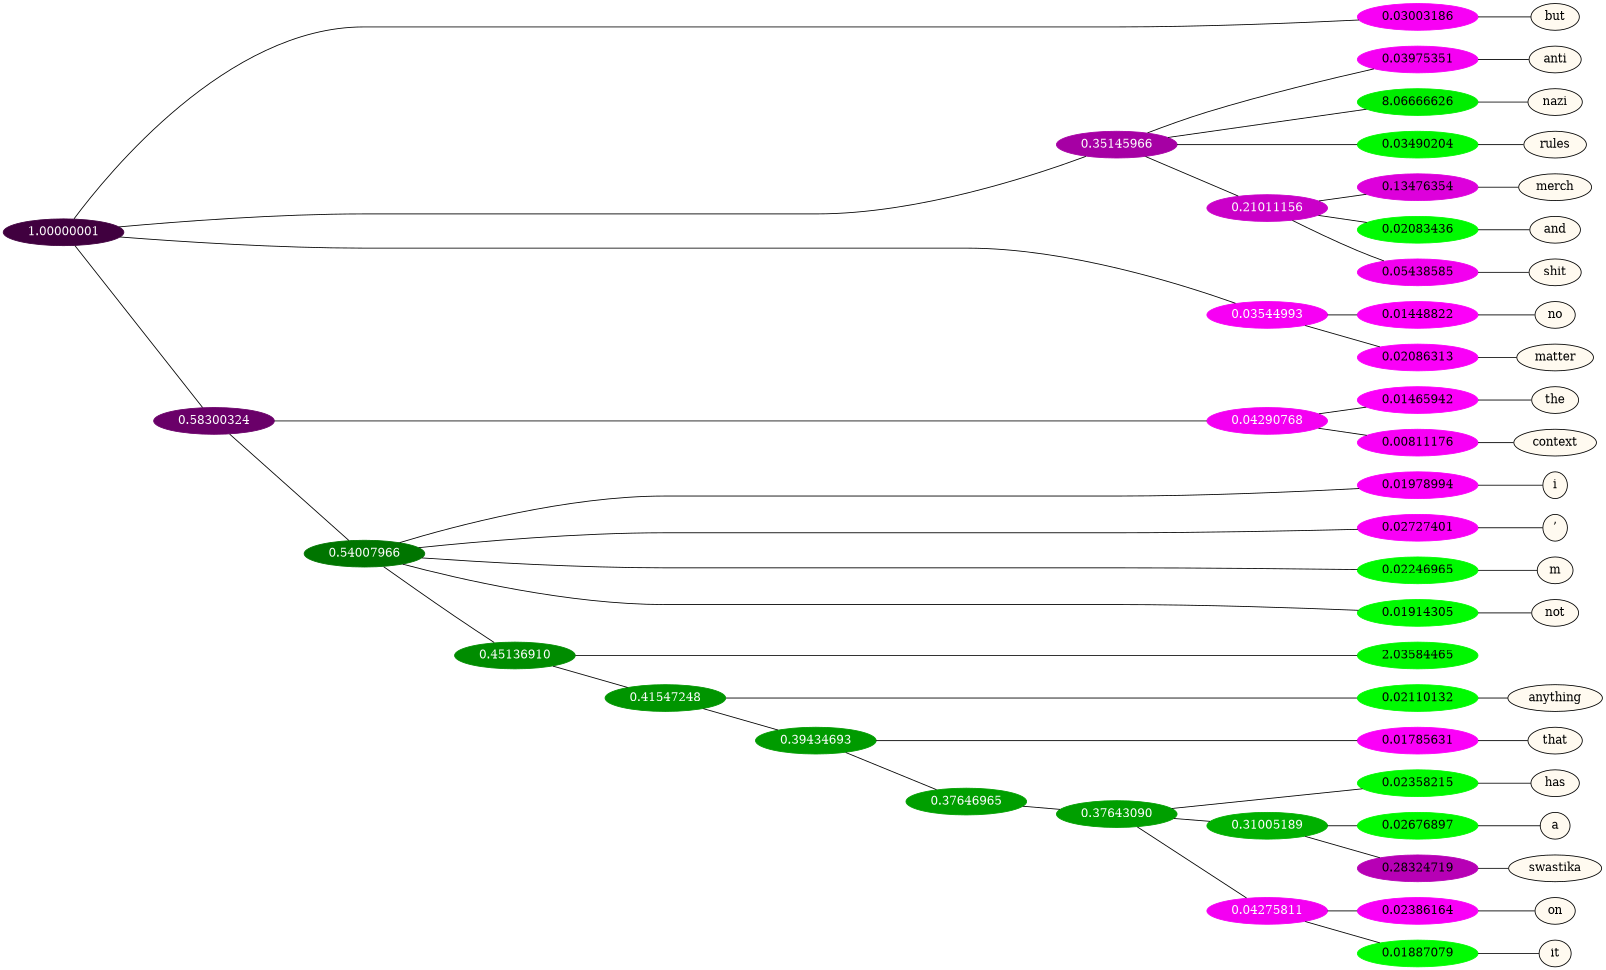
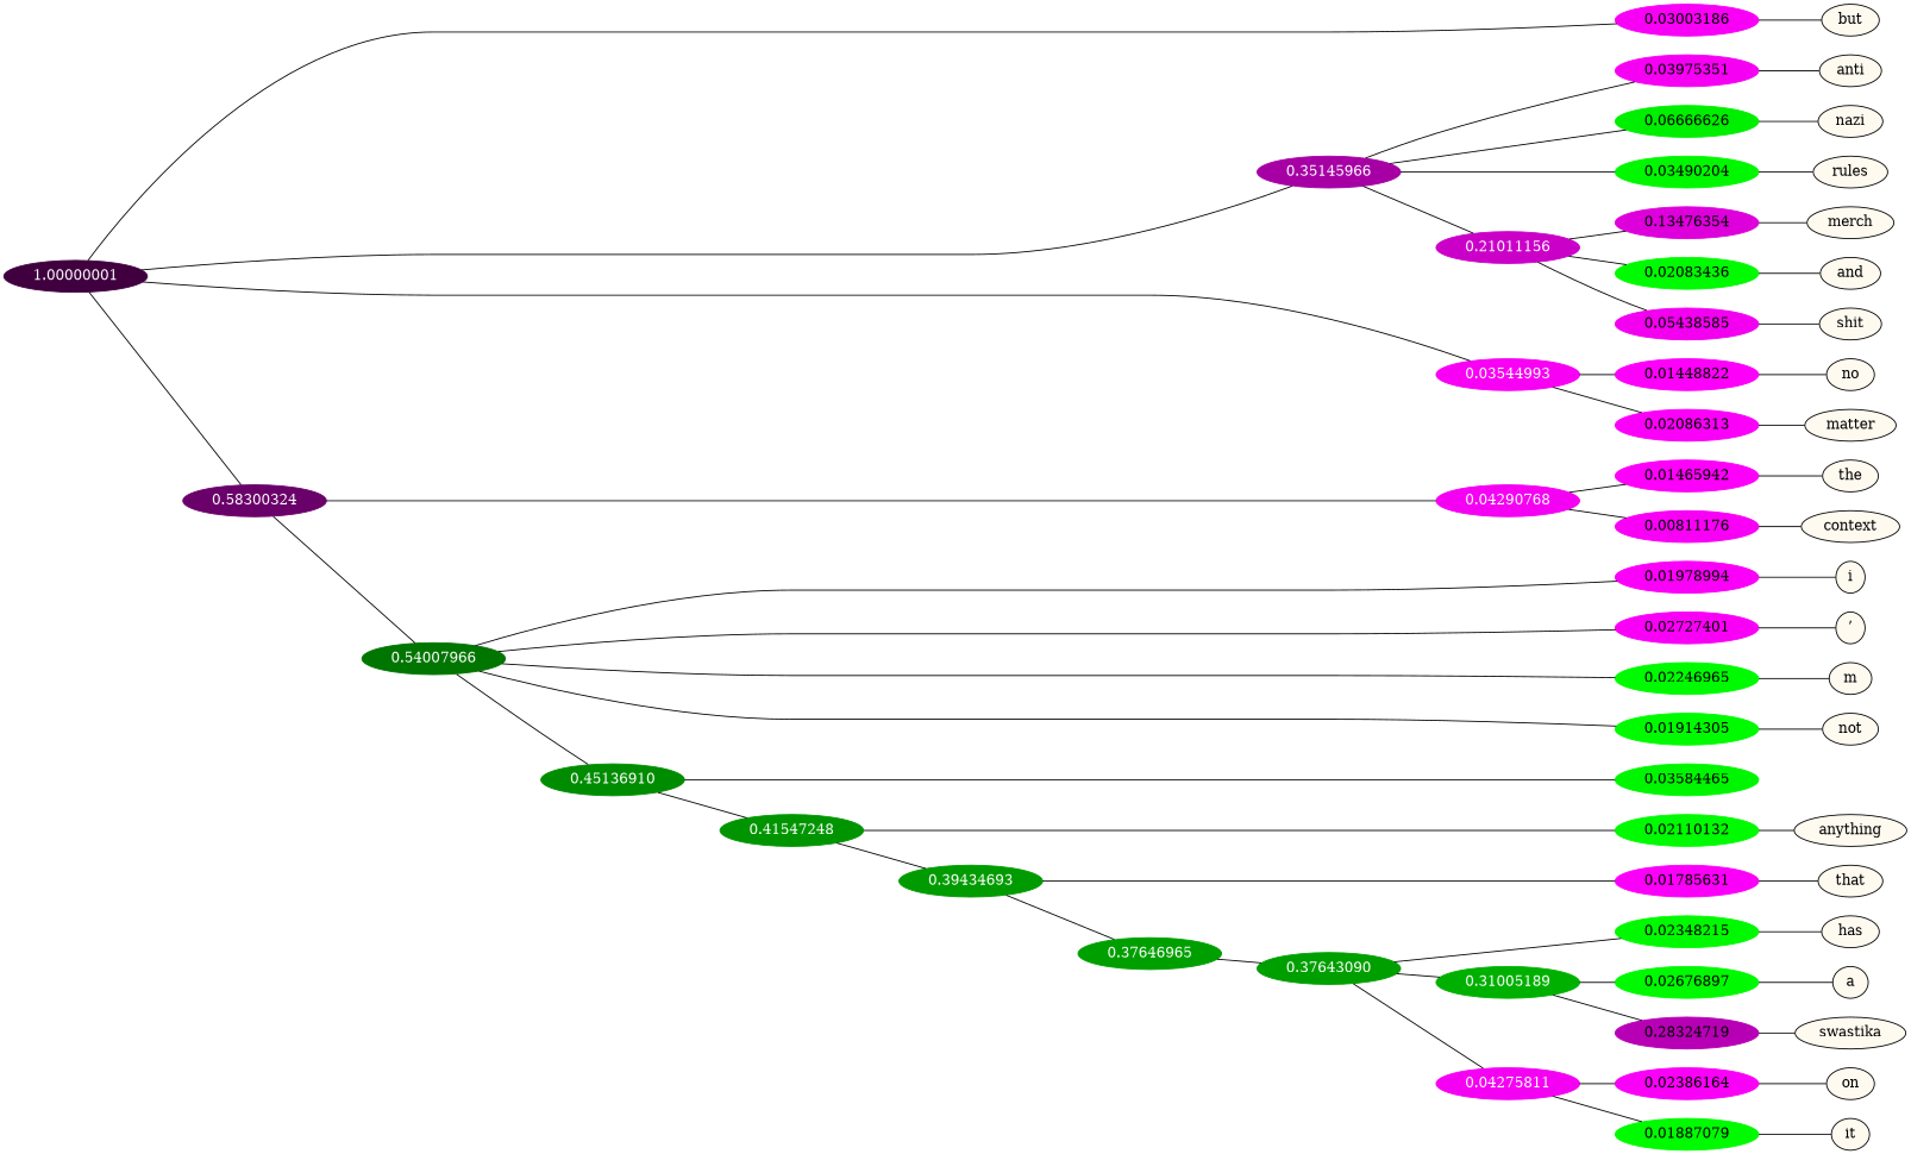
  graph {
    rankdir=LR
    node [color=black format=png nodesep=0.001 ordering=out overlap_scaling=0.01 ranksep=0.001 style=filled fontcolor=black]
    n1 [fillcolor=floralwhite height=0.15 label=anti style="filled,solid" width=0.15 fontcolor=""]
    n2 [fillcolor=floralwhite height=0.15 label=nazi style="filled,solid" width=0.15 fontcolor=""]
    n3 [fillcolor=floralwhite height=0.15 label=merch style="filled,solid" width=0.15 fontcolor=""]
    n4 [fillcolor=floralwhite height=0.15 label=and style="filled,solid" width=0.15 fontcolor=""]
    n5 [fillcolor=floralwhite height=0.15 label=shit style="filled,solid" width=0.15 fontcolor=""]
    n6 [fillcolor=floralwhite height=0.15 label=rules style="filled,solid" width=0.15 fontcolor=""]
    n7 [fillcolor=floralwhite height=0.15 label=but style="filled,solid" width=0.15 fontcolor=""]
    n8 [fillcolor=floralwhite height=0.15 label=no style="filled,solid" width=0.15 fontcolor=""]
    n9 [fillcolor=floralwhite height=0.15 label=matter style="filled,solid" width=0.15 fontcolor=""]
    n10 [fillcolor=floralwhite height=0.15 label=the style="filled,solid" width=0.15 fontcolor=""]
    n11 [fillcolor=floralwhite height=0.15 label=context style="filled,solid" width=0.15 fontcolor=""]
    n12 [fillcolor=floralwhite height=0.15 label=i style="filled,solid" width=0.15 fontcolor=""]
    n13 [fillcolor=floralwhite height=0.15 label="’" style="filled,solid" width=0.15 fontcolor=""]
    n14 [fillcolor=floralwhite height=0.15 label=m style="filled,solid" width=0.15 fontcolor=""]
    n15 [fillcolor=floralwhite height=0.15 label=not style="filled,solid" width=0.15 fontcolor=""]
    n16 [fillcolor=floralwhite height=0.15 label=anything style="filled,solid" width=0.15 fontcolor=""]
    n17 [fillcolor=floralwhite height=0.15 label=that style="filled,solid" width=0.15 fontcolor=""]
    n18 [fillcolor=floralwhite height=0.15 label=has style="filled,solid" width=0.15 fontcolor=""]
    n19 [fillcolor=floralwhite height=0.15 label=a style="filled,solid" width=0.15 fontcolor=""]
    n20 [fillcolor=floralwhite height=0.15 label=swastika style="filled,solid" width=0.15 fontcolor=""]
    n21 [fillcolor=floralwhite height=0.15 label=on style="filled,solid" width=0.15 fontcolor=""]
    n22 [fillcolor=floralwhite height=0.15 label=it style="filled,solid" width=0.15 fontcolor=""]
    n23 [color="0.835 1.000 0.960" height=0.15 label=0.03975351 width=0.15]
-   n24 [color="0.334 1.000 0.933" height=0.15 label=8.06666626 width=0.15]
+   n24 [color="0.334 1.000 0.933" height=0.15 label=0.06666626 width=0.15]
    n25 [color="0.835 1.000 0.865" height=0.15 label=0.13476354 width=0.15]
    n26 [color="0.334 1.000 0.979" height=0.15 label=0.02083436 width=0.15]
    n27 [color="0.835 1.000 0.946" height=0.15 label=0.05438585 width=0.15]
    n28 [color="0.334 1.000 0.965" height=0.15 label=0.03490204 width=0.15]
    n29 [color="0.835 1.000 0.970" height=0.15 label=0.03003186 width=0.15]
    n30 [color="0.835 1.000 0.986" height=0.15 label=0.01448822 width=0.15]
    n31 [color="0.835 1.000 0.979" height=0.15 label=0.02086313 width=0.15]
    n32 [color="0.835 1.000 0.985" height=0.15 label=0.01465942 width=0.15]
    n33 [color="0.835 1.000 0.972" height=0.15 label=0.00811176 width=0.15]
    n34 [color="0.835 1.000 0.980" height=0.15 label=0.01978994 width=0.15]
    n35 [color="0.835 1.000 0.973" height=0.15 label=0.02727401 width=0.15]
    n36 [color="0.334 1.000 0.978" height=0.15 label=0.02246965 width=0.15]
    n37 [color="0.334 1.000 0.981" height=0.15 label=0.01914305 width=0.15]
-   n38 [color="0.334 1.000 0.964" height=0.15 label=2.03584465 width=0.15]
+   n38 [color="0.334 1.000 0.964" height=0.15 label=0.03584465 width=0.15]
    n39 [color="0.334 1.000 0.979" height=0.15 label=0.02110132 width=0.15]
    n40 [color="0.835 1.000 0.982" height=0.15 label=0.01785631 width=0.15]
-   n41 [color="0.334 1.000 0.976" height=0.15 label=0.02358215 width=0.15]
+   n41 [color="0.334 1.000 0.976" height=0.15 label=0.02348215 width=0.15]
    n42 [color="0.334 1.000 0.973" height=0.15 label=0.02676897 width=0.15]
    n43 [color="0.835 1.000 0.717" height=0.15 label=0.28324719 width=0.15]
    n44 [color="0.835 1.000 0.976" height=0.15 label=0.02386164 width=0.15]
    n45 [color="0.334 1.000 0.981" height=0.15 label=0.01887079 width=0.15]
    n46 [color="0.835 1.000 0.250" fontcolor=grey99 height=0.15 label=1.00000001 width=0.15]
    n47 [color="0.835 1.000 0.649" fontcolor=grey99 height=0.15 label=0.35145966 width=0.15]
    n48 [color="0.835 1.000 0.965" fontcolor=grey99 height=0.15 label=0.03544993 width=0.15]
    n49 [color="0.835 1.000 0.417" fontcolor=grey99 height=0.15 label=0.58300324 width=0.15]
    n50 [color="0.835 1.000 0.790" fontcolor=grey99 height=0.15 label=0.21011156 width=0.15]
    n51 [color="0.835 1.000 0.957" fontcolor=grey99 height=0.15 label=0.04290768 width=0.15]
    n52 [color="0.334 1.000 0.460" fontcolor=grey99 height=0.15 label=0.54007966 width=0.15]
    n53 [color="0.334 1.000 0.549" fontcolor=grey99 height=0.15 label=0.45136910 width=0.15]
    n54 [color="0.334 1.000 0.585" fontcolor=grey99 height=0.15 label=0.41547248 width=0.15]
    n55 [color="0.334 1.000 0.606" fontcolor=grey99 height=0.15 label=0.39434693 width=0.15]
    n56 [color="0.334 1.000 0.624" fontcolor=grey99 height=0.15 label=0.37646965 width=0.15]
    n57 [color="0.334 1.000 0.624" fontcolor=grey99 height=0.15 label=0.37643090 width=0.15]
    n58 [color="0.334 1.000 0.690" fontcolor=grey99 height=0.15 label=0.31005189 width=0.15]
    n59 [color="0.835 1.000 0.957" fontcolor=grey99 height=0.15 label=0.04275811 width=0.15]
    subgraph sub_1 {
      rank=same
      n1
      n2
      n3
      n4
      n5
      n6
      n7
      n8
      n9
      n10
      n11
      n12
      n13
      n14
      n15
      n16
      n17
      n18
      n19
      n20
      n21
      n22
    }
    subgraph sub_2 {
      rank=same
      n23
      n24
      n25
      n26
      n27
      n28
      n29
      n30
      n31
      n32
      n33
      n34
      n35
      n36
      n37
      n38
      n39
      n40
      n41
      n42
      n43
      n44
      n45
    }
    n23 -- n1
    n24 -- n2
    n25 -- n3
    n26 -- n4
    n27 -- n5
    n28 -- n6
    n29 -- n7
    n30 -- n8
    n31 -- n9
    n32 -- n10
    n33 -- n11
    n34 -- n12
    n35 -- n13
    n36 -- n14
    n37 -- n15
    n39 -- n16
    n40 -- n17
    n41 -- n18
    n42 -- n19
    n43 -- n20
    n44 -- n21
    n45 -- n22
    n46 -- n29
    n46 -- n47
    n46 -- n48
    n46 -- n49
    n47 -- n23
    n47 -- n24
    n47 -- n28
    n47 -- n50
    n48 -- n30
    n48 -- n31
    n49 -- n51
    n49 -- n52
    n50 -- n25
    n50 -- n26
    n50 -- n27
    n51 -- n32
    n51 -- n33
    n52 -- n34
    n52 -- n35
    n52 -- n36
    n52 -- n37
    n52 -- n53
    n53 -- n38
    n53 -- n54
    n54 -- n39
    n54 -- n55
    n55 -- n40
    n55 -- n56
    n56 -- n57
    n57 -- n41
    n57 -- n58
    n57 -- n59
    n58 -- n42
    n58 -- n43
    n59 -- n44
    n59 -- n45
  }
